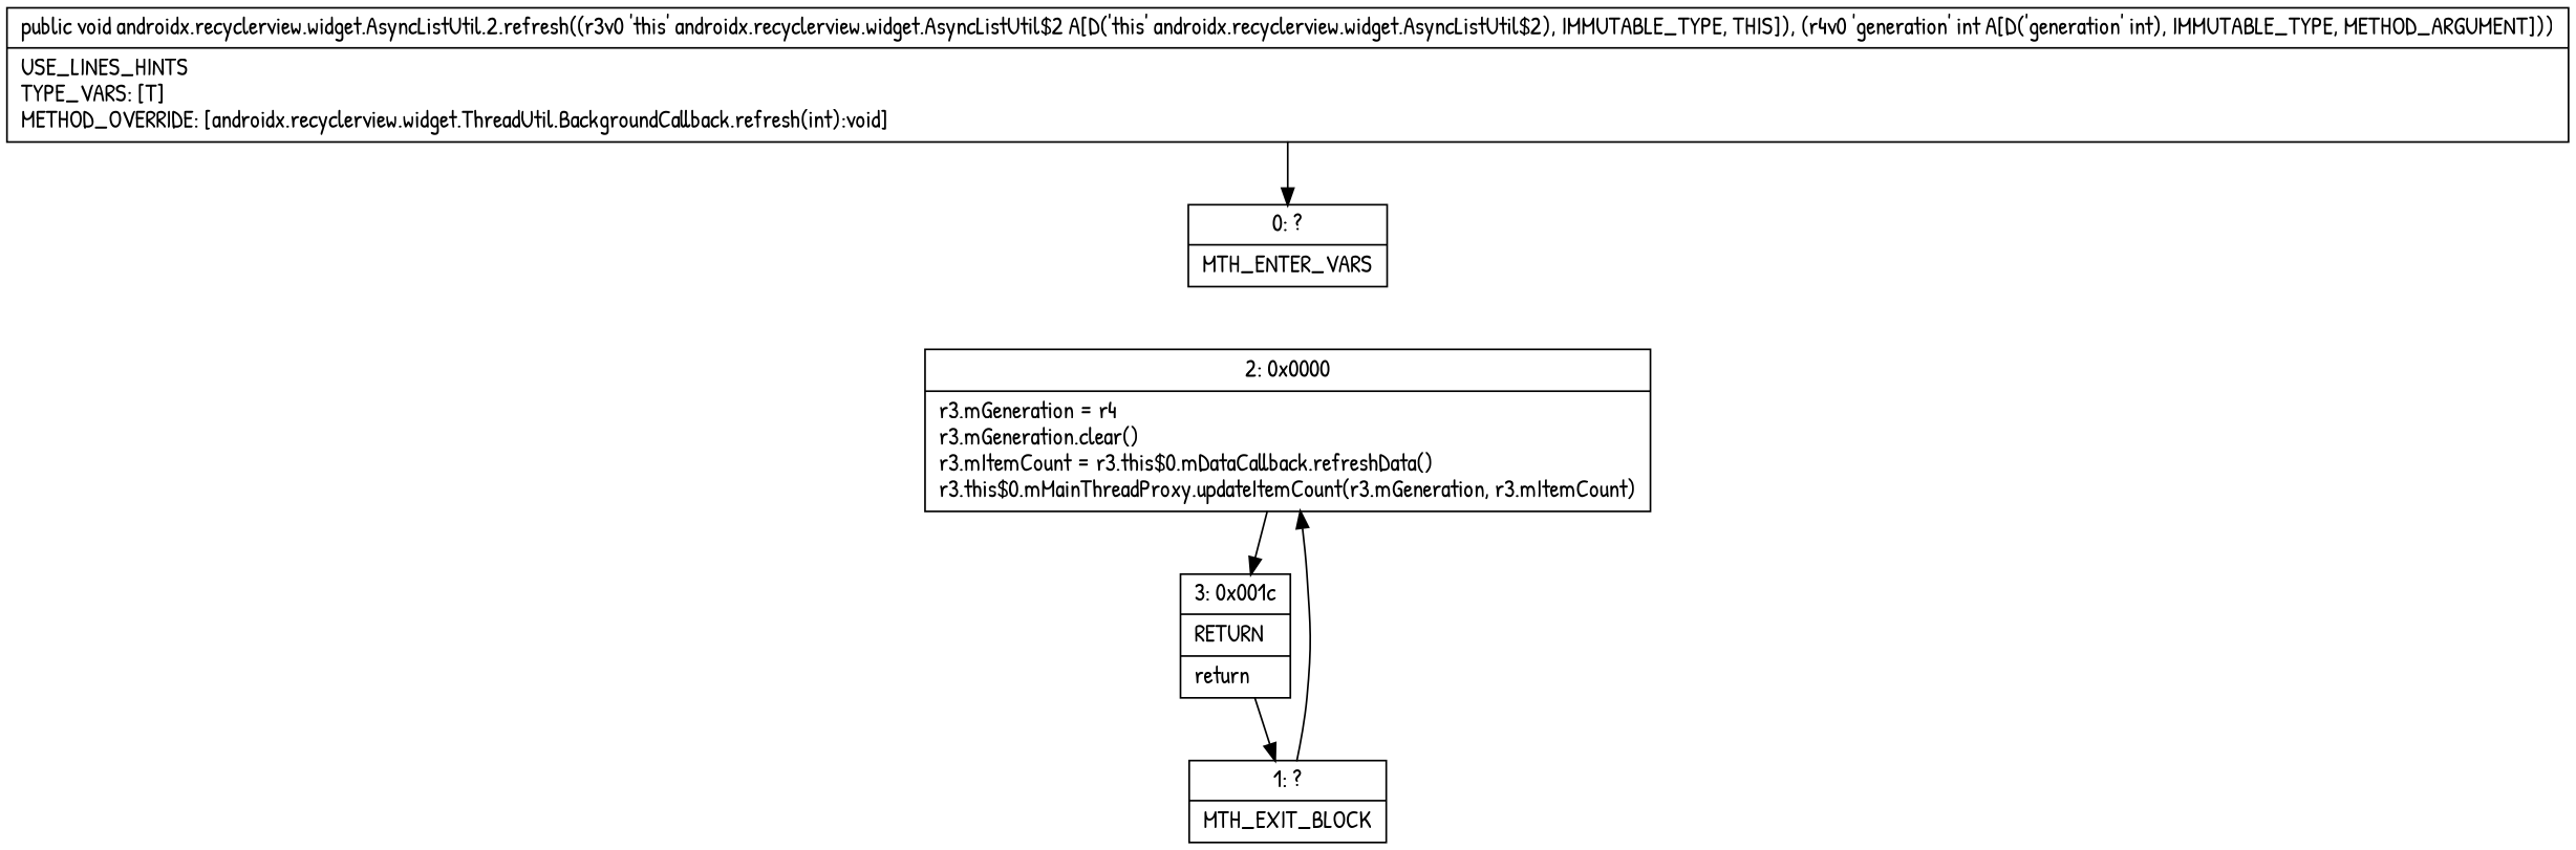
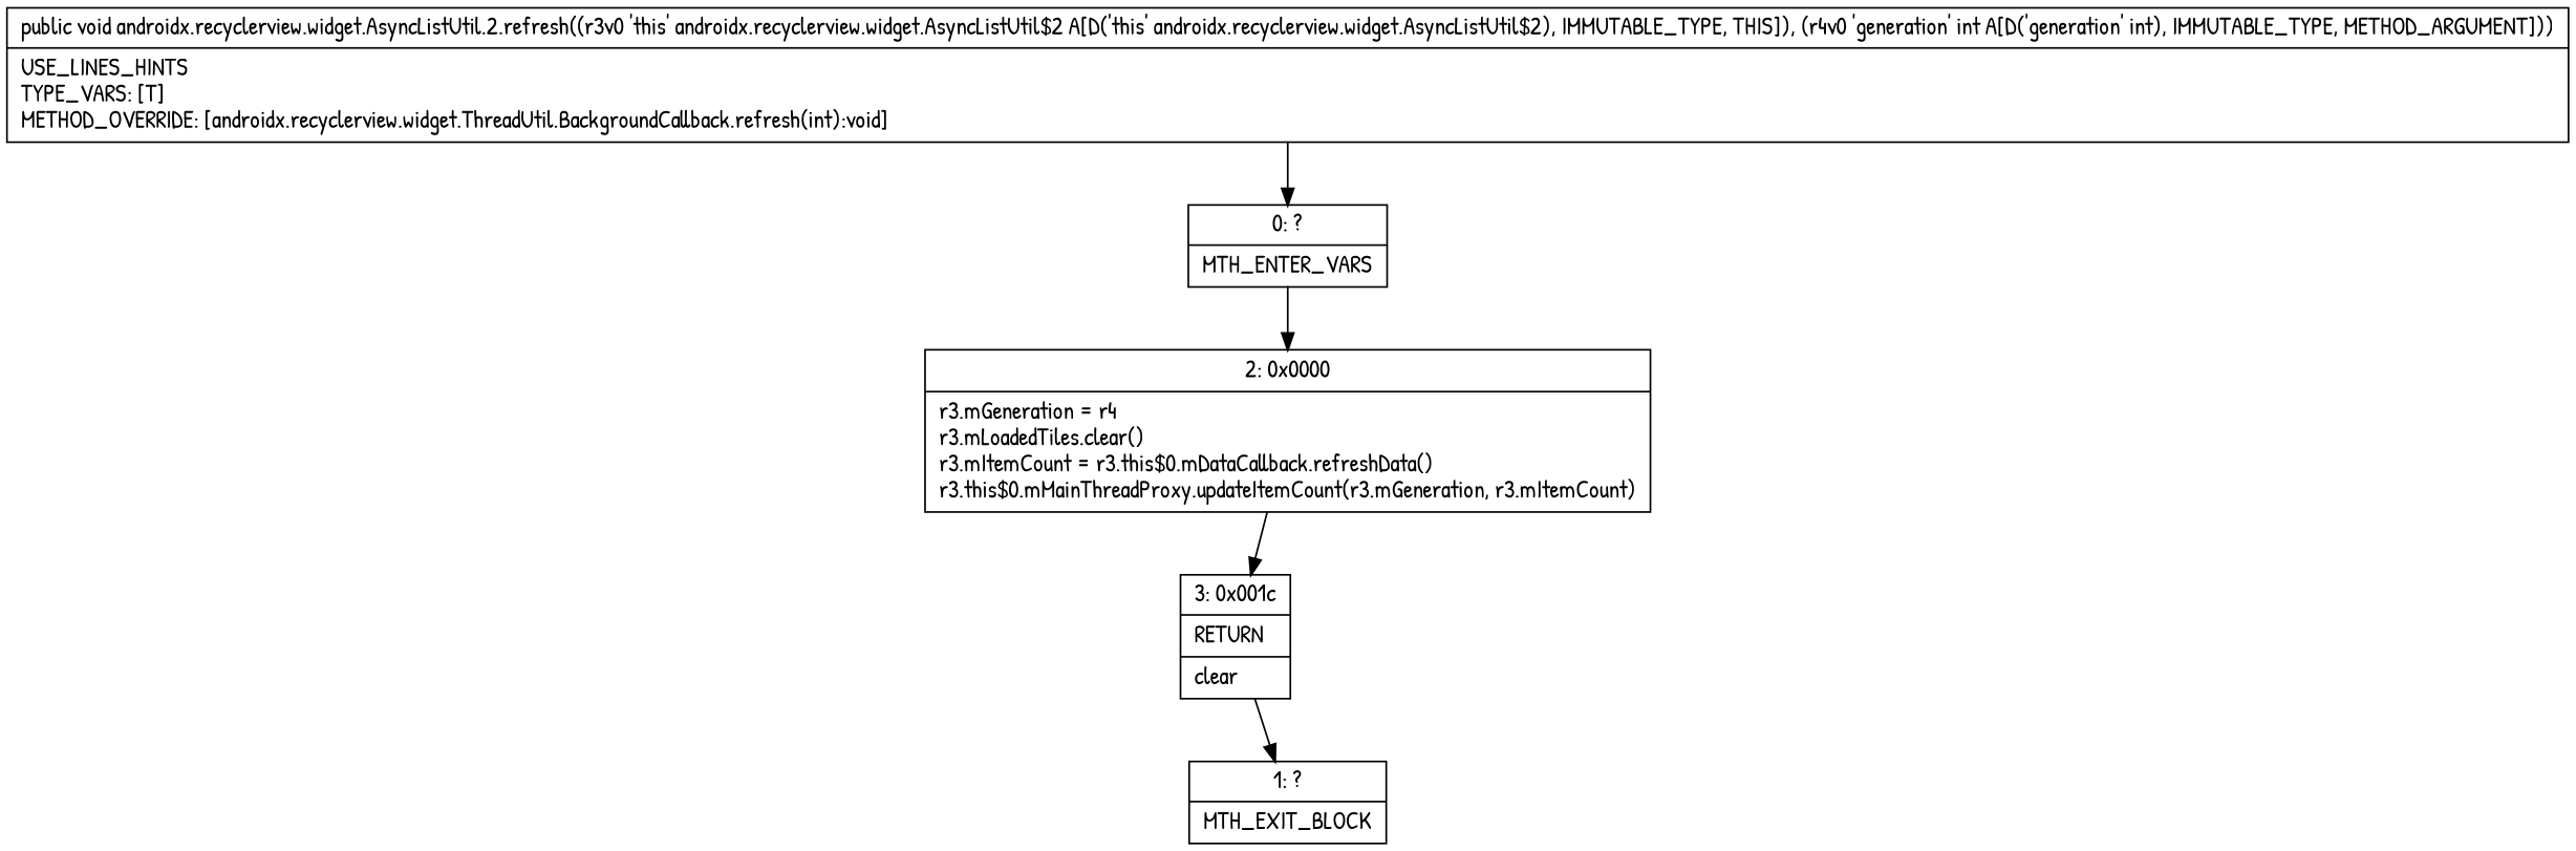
  digraph {
    fontname="Patrick Hand"
    node [fontname="Patrick Hand" shape=record]
    edge [fontname="Patrick Hand"]
    n1 [label="{0\:\ ?|MTH_ENTER_VARS\l}"]
-   n2 [label="{2\:\ 0x0000|r3.mGeneration = r4\lr3.mGeneration.clear()\lr3.mItemCount = r3.this$0.mDataCallback.refreshData()\lr3.this$0.mMainThreadProxy.updateItemCount(r3.mGeneration, r3.mItemCount)\l}"]
-   n3 [label="{3\:\ 0x001c|RETURN\l|return\l}"]
+   n2 [label="{2\:\ 0x0000|r3.mGeneration = r4\lr3.mLoadedTiles.clear()\lr3.mItemCount = r3.this$0.mDataCallback.refreshData()\lr3.this$0.mMainThreadProxy.updateItemCount(r3.mGeneration, r3.mItemCount)\l}"]
+   n3 [label="{3\:\ 0x001c|RETURN\l|clear\l}"]
    n4 [label="{1\:\ ?|MTH_EXIT_BLOCK\l}"]
    n5 [label="{public void androidx.recyclerview.widget.AsyncListUtil.2.refresh((r3v0 'this' androidx.recyclerview.widget.AsyncListUtil$2 A[D('this' androidx.recyclerview.widget.AsyncListUtil$2), IMMUTABLE_TYPE, THIS]), (r4v0 'generation' int A[D('generation' int), IMMUTABLE_TYPE, METHOD_ARGUMENT]))  | USE_LINES_HINTS\lTYPE_VARS: [T]\lMETHOD_OVERRIDE: [androidx.recyclerview.widget.ThreadUtil.BackgroundCallback.refresh(int):void]\l}"]
-   n4 -> n2
+   n1 -> n2
    n2 -> n3
    n3 -> n4
    n5 -> n1
  }
